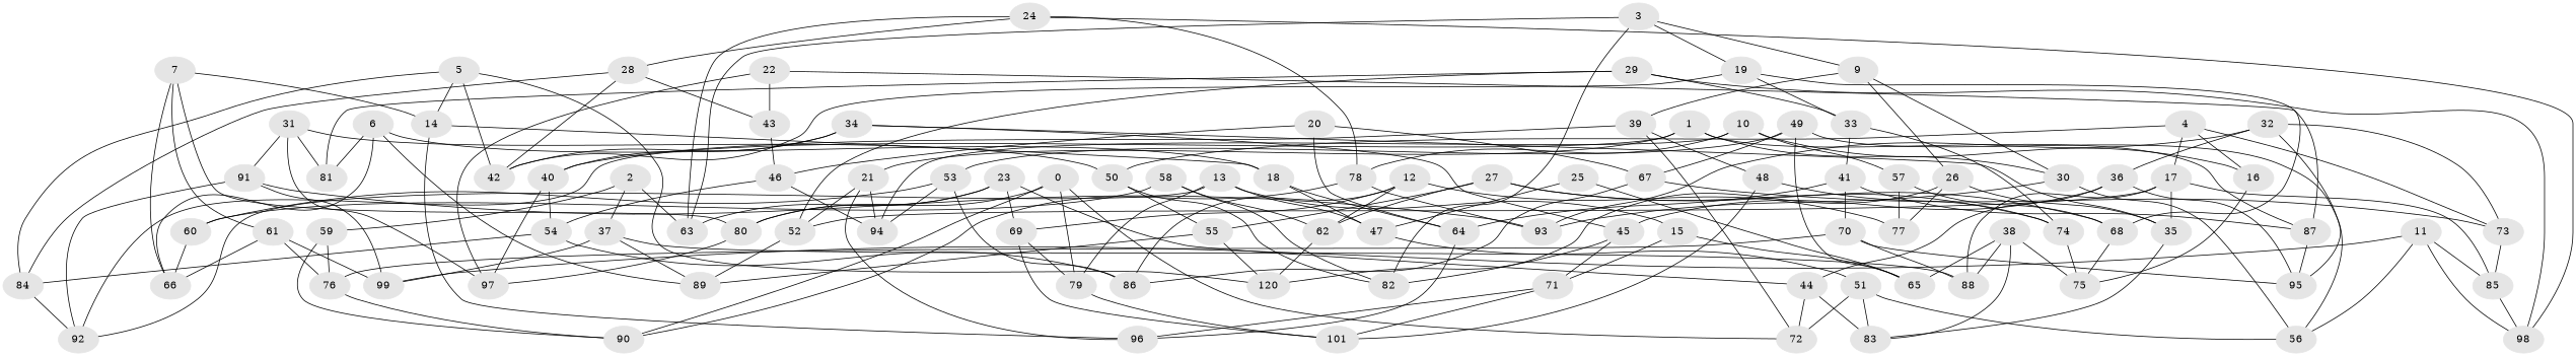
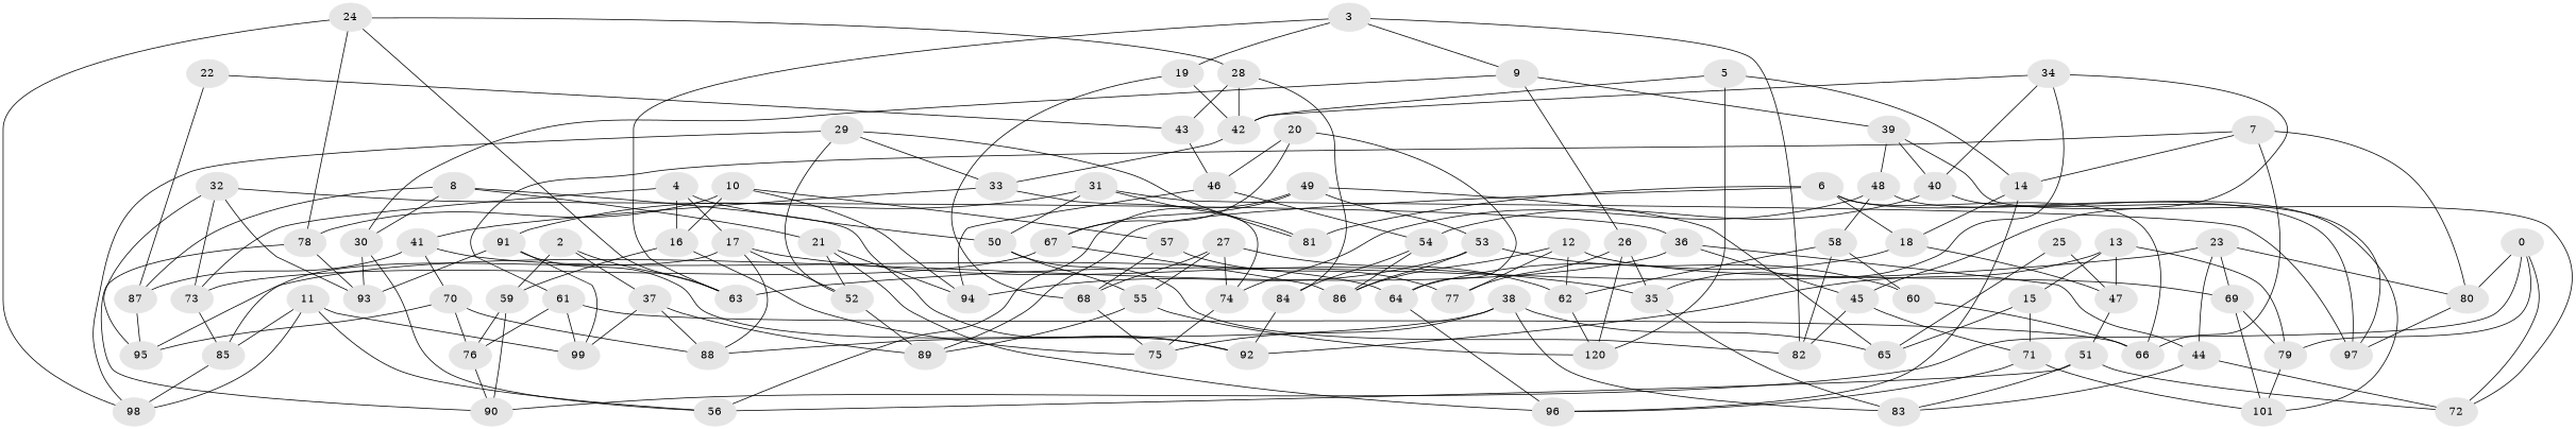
  graph {
    fontname="DejaVu Serif"
    node [color=gray90 fontname="DejaVu Serif" style=filled]
    edge [fontname="DejaVu Serif"]
-   1
+   1 [label=8]
    21
    30
    87
    92
    94
    96
    52
    56
    93
    95
    2
    37
    59
    63
    22
    43
    97
    89
    99
    88
    90
    76
    3
    9
    19
    82
    26
    39
    42
    33
    68
    4
    16
    50
    73
    17
    75
    55
    85
    5
    14
    84
    n44 [label=120]
    18
    6
    81
    66
    47
    64
    7
    61
    80
    n54 [label=0]
    72
    79
    101
    77
    35
    40
    48
    10
    57
    78
    11
    98
    12
    62
    69
    86
    13
    15
    65
    71
    51
    20
    46
    67
    83
    74
    41
    54
    23
    44
    24
    28
    25
    27
    29
    31
    91
    32
    36
    45
    70
    34
    38
    58
    60
    49
    53
    1 -- 21
    1 -- 30
    1 -- 87
    1 -- 92
    21 -- 94
    21 -- 96
    21 -- 52
    30 -- 56
    30 -- 93
    87 -- 95
    52 -- 89
    2 -- 37
    2 -- 59
    2 -- 63
    37 -- 89
    37 -- 99
    37 -- 88
    59 -- 90
    59 -- 76
    22 -- 87
    22 -- 43
-   22 -- 97
+   6 -- 97
    43 -- 46
    76 -- 90
    3 -- 63
    3 -- 9
    3 -- 19
    3 -- 82
    9 -- 30
    9 -- 26
    9 -- 39
    19 -- 42
-   19 -- 33
+   42 -- 33
    19 -- 68
    26 -- n44
    26 -- 77
    26 -- 35
    39 -- 72
    39 -- 40
    39 -- 48
    33 -- 74
    33 -- 41
    68 -- 75
    4 -- 16
    4 -- 50
    4 -- 73
    4 -- 17
+   16 -- 59
    16 -- 75
    50 -- 82
    50 -- 55
    73 -- 85
    17 -- 52
    17 -- 88
    17 -- 85
    17 -- 35
    55 -- 89
    55 -- n44
    85 -- 98
    5 -- 42
    5 -- 14
-   5 -- 84
    5 -- n44
    14 -- 96
    14 -- 18
    84 -- 92
    18 -- 47
    18 -- 64
    6 -- 89
    6 -- 18
    6 -- 81
    6 -- 66
    47 -- 51
    64 -- 96
    7 -- 14
    7 -- 66
    7 -- 61
    7 -- 80
    61 -- 99
    61 -- 76
    61 -- 66
    80 -- 97
    n54 -- 90
    n54 -- 80
    n54 -- 72
    n54 -- 79
    79 -- 101
    35 -- 83
    40 -- 97
    40 -- 54
    48 -- 101
    48 -- 74
+   48 -- 58
    10 -- 94
    10 -- 16
    10 -- 57
    10 -- 78
    57 -- 68
    57 -- 77
    78 -- 93
    78 -- 90
    11 -- 56
    11 -- 99
    11 -- 85
    11 -- 98
    12 -- 77
    12 -- 62
    12 -- 69
    12 -- 86
    62 -- n44
    69 -- 79
    69 -- 101
    13 -- 92
    13 -- 47
    13 -- 79
    13 -- 15
    15 -- 65
    15 -- 71
    71 -- 96
    71 -- 101
    51 -- 56
    51 -- 72
    51 -- 83
    20 -- 64
    20 -- 46
    20 -- 67
    46 -- 94
    46 -- 54
    67 -- 73
    67 -- 86
    74 -- 75
    41 -- 87
    41 -- 64
    41 -- 70
    54 -- 84
    54 -- 86
    23 -- 63
    23 -- 80
    23 -- 69
    23 -- 44
    44 -- 72
    44 -- 83
    24 -- 63
    24 -- 78
    24 -- 98
    24 -- 28
    28 -- 43
    28 -- 42
    28 -- 84
    25 -- 47
    25 -- 65
    27 -- 68
    27 -- 55
    27 -- 62
    27 -- 74
    29 -- 52
    29 -- 33
    29 -- 81
    29 -- 98
    31 -- 97
    31 -- 50
    31 -- 81
    31 -- 91
    91 -- 92
    91 -- 93
    91 -- 99
    32 -- 93
    32 -- 95
    32 -- 73
    32 -- 36
    36 -- 95
    36 -- 44
    36 -- 45
    45 -- 82
    45 -- 71
    70 -- 95
    70 -- 88
    70 -- 76
    34 -- 42
    34 -- 35
    34 -- 40
    34 -- 45
    38 -- 88
    38 -- 75
    38 -- 65
    38 -- 83
    58 -- 82
    58 -- 62
    58 -- 60
    60 -- 66
    49 -- 56
    49 -- 65
    49 -- 67
    49 -- 53
    53 -- 94
    53 -- 86
    53 -- 60
  }
